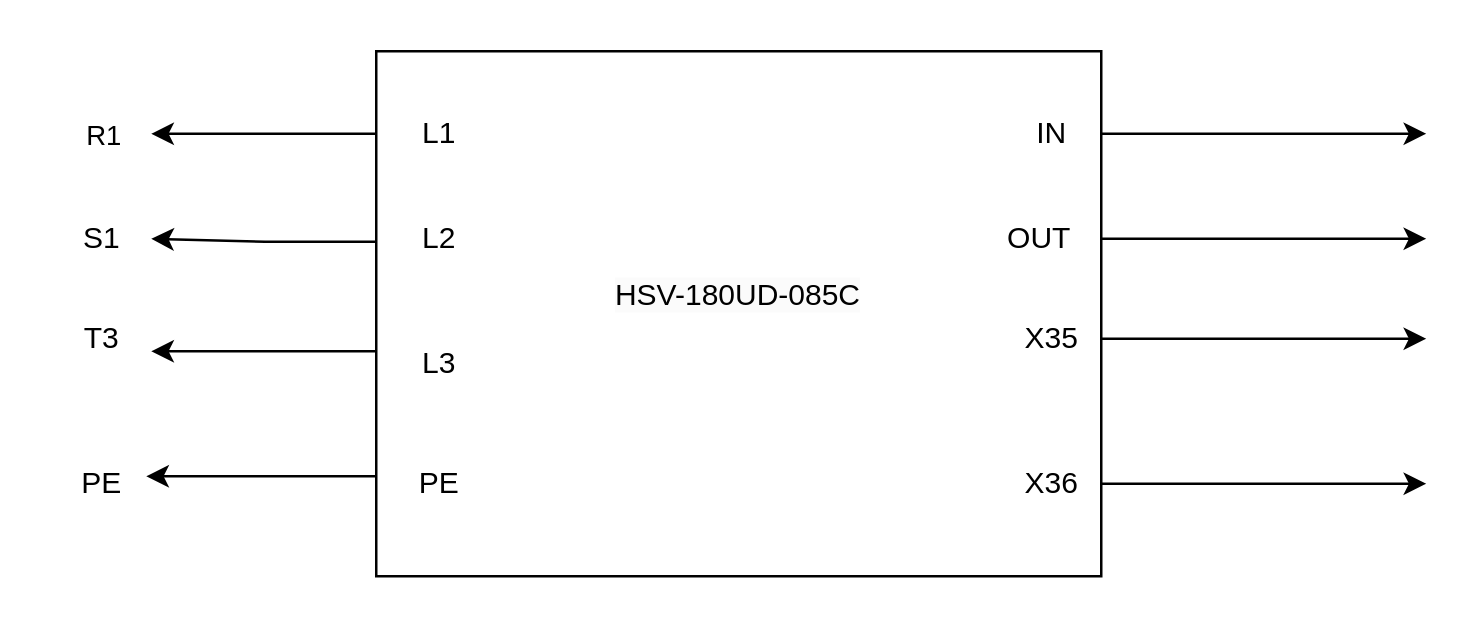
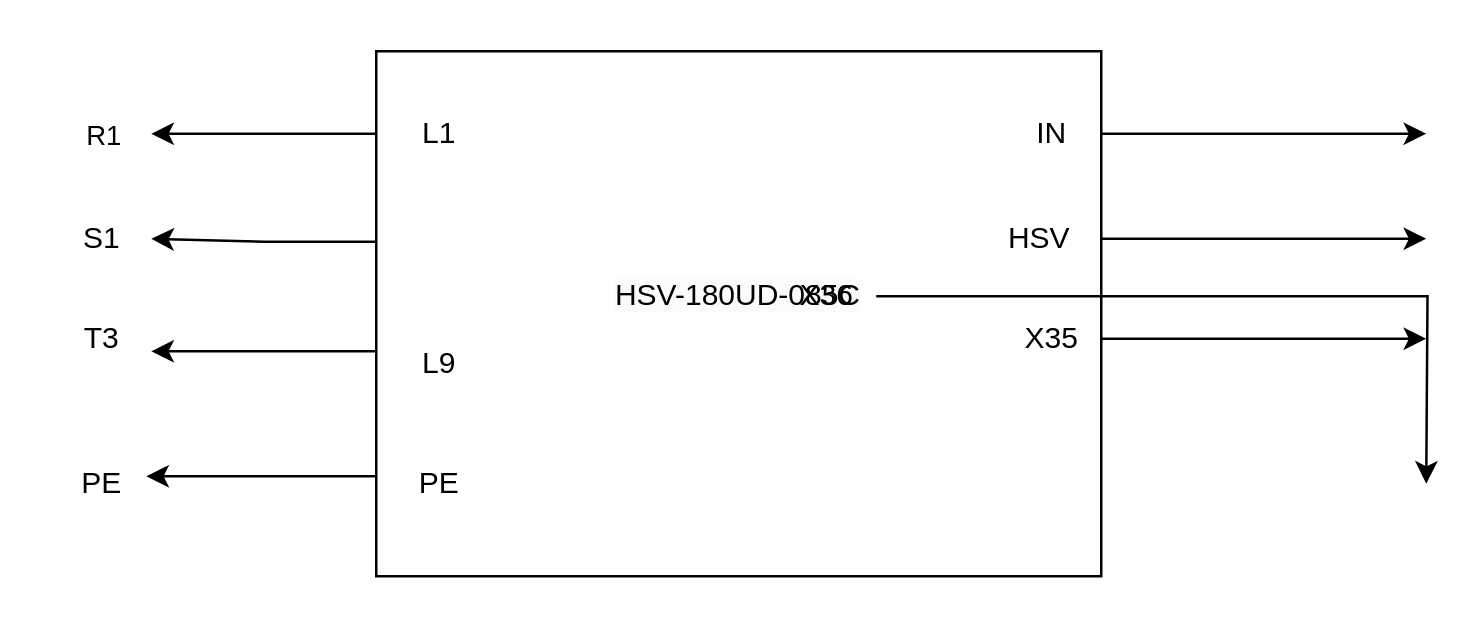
  <mxCell id="0" />
  <mxCell id="1" parent="0" />
  <mxCell id="2" value="" style="edgeStyle=orthogonalEdgeStyle;rounded=0;orthogonalLoop=1;jettySize=auto;html=1;exitX=-0.001;exitY=0.363;exitDx=0;exitDy=0;exitPerimeter=0;" edge="1" parent="1" source="3"><mxGeometry relative="1" as="geometry"><mxPoint x="60" y="95" as="targetPoint" /></mxGeometry></mxCell>
  <mxCell id="3" value="&#10;&lt;span style=&quot;color: rgb(0, 0, 0); font-family: Helvetica; font-size: 12px; font-style: normal; font-variant-ligatures: normal; font-variant-caps: normal; font-weight: 400; letter-spacing: normal; orphans: 2; text-align: center; text-indent: 0px; text-transform: none; white-space: normal; widows: 2; word-spacing: 0px; -webkit-text-stroke-width: 0px; background-color: rgb(251, 251, 251); text-decoration-thickness: initial; text-decoration-style: initial; text-decoration-color: initial; display: inline !important; float: none;&quot;&gt;HSV-180UD-085C&lt;/span&gt;&#10;&#10;" style="rounded=0;whiteSpace=wrap;html=1;" vertex="1" parent="1"><mxGeometry x="150" y="20" width="290" height="210" as="geometry" /></mxCell>
  <mxCell id="4" style="edgeStyle=orthogonalEdgeStyle;rounded=0;orthogonalLoop=1;jettySize=auto;html=1;" edge="1" parent="1"><mxGeometry relative="1" as="geometry"><mxPoint x="60" y="53" as="targetPoint" /><mxPoint x="150" y="53" as="sourcePoint" /></mxGeometry></mxCell>
  <mxCell id="5" value="R1" style="edgeLabel;html=1;align=center;verticalAlign=middle;resizable=0;points=[];" vertex="1" connectable="0" parent="4"><mxGeometry x="0.864" relative="1" as="geometry"><mxPoint x="-26" as="offset" /></mxGeometry></mxCell>
  <mxCell id="6" value="L1" style="text;html=1;align=center;verticalAlign=middle;resizable=0;points=[];autosize=1;strokeColor=none;fillColor=none;" vertex="1" parent="1"><mxGeometry x="155" y="38" width="40" height="30" as="geometry" /></mxCell>
- <mxCell id="7" value="L2" style="text;html=1;align=center;verticalAlign=middle;resizable=0;points=[];autosize=1;strokeColor=none;fillColor=none;" vertex="1" parent="1"><mxGeometry x="155" y="80" width="40" height="30" as="geometry" /></mxCell>
  <mxCell id="8" value="S1" style="text;html=1;align=center;verticalAlign=middle;resizable=0;points=[];autosize=1;strokeColor=none;fillColor=none;" vertex="1" parent="1"><mxGeometry x="20" y="80" width="40" height="30" as="geometry" /></mxCell>
  <mxCell id="9" value="" style="edgeStyle=orthogonalEdgeStyle;rounded=0;orthogonalLoop=1;jettySize=auto;html=1;" edge="1" parent="1"><mxGeometry relative="1" as="geometry"><mxPoint x="150" y="140" as="sourcePoint" /><mxPoint x="60" y="140" as="targetPoint" /></mxGeometry></mxCell>
- <mxCell id="10" value="L3" style="text;html=1;align=center;verticalAlign=middle;resizable=0;points=[];autosize=1;strokeColor=none;fillColor=none;" vertex="1" parent="1"><mxGeometry x="155" y="130" width="40" height="30" as="geometry" /></mxCell>
+ <mxCell id="10" value="L9" style="text;html=1;align=center;verticalAlign=middle;resizable=0;points=[];autosize=1;strokeColor=none;fillColor=none;" vertex="1" parent="1"><mxGeometry x="155" y="130" width="40" height="30" as="geometry" /></mxCell>
  <mxCell id="11" value="T3" style="text;html=1;align=center;verticalAlign=middle;resizable=0;points=[];autosize=1;strokeColor=none;fillColor=none;" vertex="1" parent="1"><mxGeometry x="20" y="120" width="40" height="30" as="geometry" /></mxCell>
  <mxCell id="12" style="edgeStyle=orthogonalEdgeStyle;rounded=0;orthogonalLoop=1;jettySize=auto;html=1;exitX=0;exitY=0.75;exitDx=0;exitDy=0;entryX=0.954;entryY=0.492;entryDx=0;entryDy=0;entryPerimeter=0;" edge="1" parent="1"><mxGeometry relative="1" as="geometry"><mxPoint x="58" y="190" as="targetPoint" /><mxPoint x="150" y="190" as="sourcePoint" /></mxGeometry></mxCell>
  <mxCell id="13" value="PE" style="text;html=1;align=center;verticalAlign=middle;resizable=0;points=[];autosize=1;strokeColor=none;fillColor=none;" vertex="1" parent="1"><mxGeometry x="20" y="178" width="40" height="30" as="geometry" /></mxCell>
  <mxCell id="14" value="PE" style="text;html=1;align=center;verticalAlign=middle;resizable=0;points=[];autosize=1;strokeColor=none;fillColor=none;" vertex="1" parent="1"><mxGeometry x="155" y="178" width="40" height="30" as="geometry" /></mxCell>
  <mxCell id="15" style="edgeStyle=orthogonalEdgeStyle;rounded=0;orthogonalLoop=1;jettySize=auto;html=1;" edge="1" parent="1" source="16"><mxGeometry relative="1" as="geometry"><mxPoint x="570" y="53" as="targetPoint" /></mxGeometry></mxCell>
  <mxCell id="16" value="IN" style="text;html=1;align=center;verticalAlign=middle;resizable=0;points=[];autosize=1;strokeColor=none;fillColor=none;" vertex="1" parent="1"><mxGeometry x="400" y="38" width="40" height="30" as="geometry" /></mxCell>
  <mxCell id="17" style="edgeStyle=orthogonalEdgeStyle;rounded=0;orthogonalLoop=1;jettySize=auto;html=1;" edge="1" parent="1" source="18"><mxGeometry relative="1" as="geometry"><mxPoint x="570" y="95" as="targetPoint" /></mxGeometry></mxCell>
- <mxCell id="18" value="OUT" style="text;html=1;align=center;verticalAlign=middle;resizable=0;points=[];autosize=1;strokeColor=none;fillColor=none;" vertex="1" parent="1"><mxGeometry x="390" y="80" width="50" height="30" as="geometry" /></mxCell>
+ <mxCell id="18" value="HSV" style="text;html=1;align=center;verticalAlign=middle;resizable=0;points=[];autosize=1;strokeColor=none;fillColor=none;" vertex="1" parent="1"><mxGeometry x="390" y="80" width="50" height="30" as="geometry" /></mxCell>
  <mxCell id="19" style="edgeStyle=orthogonalEdgeStyle;rounded=0;orthogonalLoop=1;jettySize=auto;html=1;" edge="1" parent="1" source="20"><mxGeometry relative="1" as="geometry"><mxPoint x="570" y="135" as="targetPoint" /></mxGeometry></mxCell>
  <mxCell id="20" value="X35" style="text;html=1;align=center;verticalAlign=middle;resizable=0;points=[];autosize=1;strokeColor=none;fillColor=none;" vertex="1" parent="1"><mxGeometry x="400" y="120" width="40" height="30" as="geometry" /></mxCell>
  <mxCell id="21" style="edgeStyle=orthogonalEdgeStyle;rounded=0;orthogonalLoop=1;jettySize=auto;html=1;" edge="1" parent="1" source="22"><mxGeometry relative="1" as="geometry"><mxPoint x="570" y="193" as="targetPoint" /></mxGeometry></mxCell>
- <mxCell id="22" value="X36" style="text;html=1;align=center;verticalAlign=middle;resizable=0;points=[];autosize=1;strokeColor=none;fillColor=none;" vertex="1" parent="1"><mxGeometry x="400" y="178" width="40" height="30" as="geometry" /></mxCell>
+ <mxCell id="22" value="X36" style="text;html=1;align=center;verticalAlign=middle;resizable=0;points=[];autosize=1;strokeColor=none;fillColor=none;" vertex="1" parent="1"><mxGeometry x="310" y="103" width="40" height="30" as="geometry" /></mxCell>
